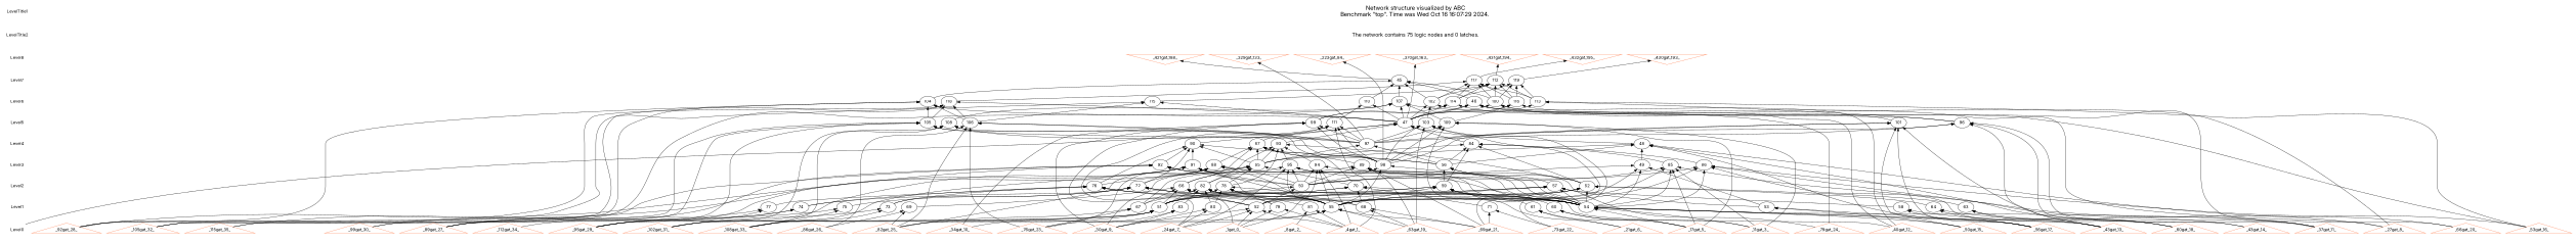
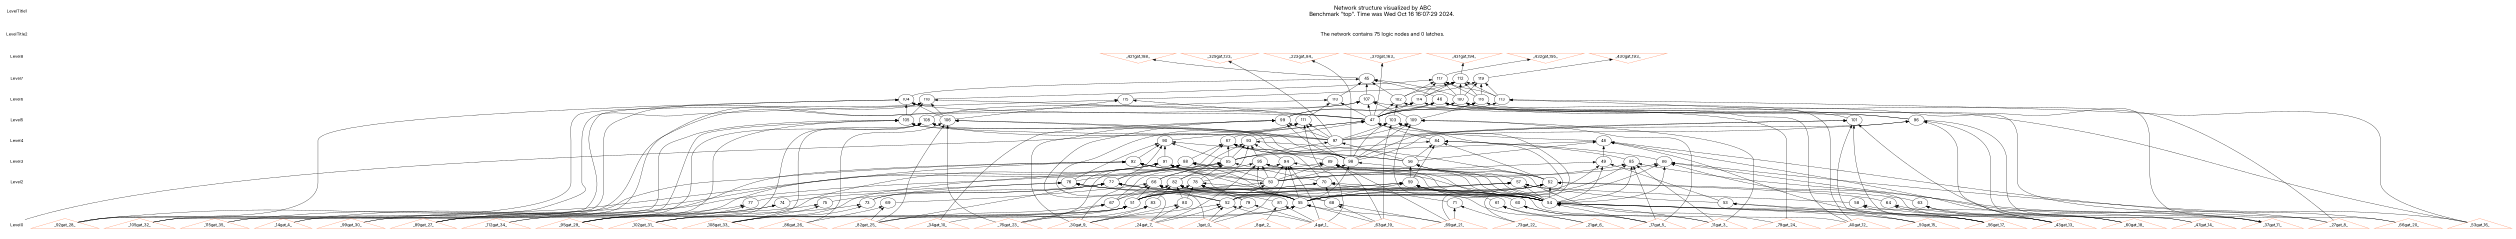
  digraph {
    fontname=Inter
    node [fontname=Inter shape=ellipse]
    edge [dir=back fontname=Inter style=solid]
    LevelTitle1 [shape=plaintext]
    LevelTitle2 [shape=plaintext]
    Level8 [shape=plaintext]
    Level7 [shape=plaintext]
    Level6 [shape=plaintext]
    Level5 [shape=plaintext]
    Level4 [shape=plaintext]
    Level3 [shape=plaintext]
    Level2 [shape=plaintext]
-   Level1 [shape=plaintext]
    Level0 [shape=plaintext]
    n12 [fontsize=20 label="Network structure visualized by ABC\nBenchmark \"top\". Time was Wed Oct 16 16:07:29 2024. " shape=plaintext]
    n13 [fontsize=18 label="The network contains 75 logic nodes and 0 latches.\n" shape=plaintext]
    n14 [color=coral fillcolor=coral label=_421gat_188_ shape=invtriangle]
    n15 [color=coral fillcolor=coral label=_329gat_133_ shape=invtriangle]
    n16 [color=coral fillcolor=coral label=_223gat_84_ shape=invtriangle]
    n17 [color=coral fillcolor=coral label=_370gat_163_ shape=invtriangle]
    n18 [color=coral fillcolor=coral label=_431gat_194_ shape=invtriangle]
    n19 [color=coral fillcolor=coral label=_432gat_195_ shape=invtriangle]
    n20 [color=coral fillcolor=coral label=_430gat_193_ shape=invtriangle]
    n21 [label="45\n"]
    n22 [label="112\n"]
    n23 [label="117\n"]
    n24 [label="119\n"]
    n25 [label="46\n"]
    n26 [label="100\n"]
    n27 [label="102\n"]
    n28 [label="104\n"]
    n29 [label="107\n"]
    n30 [label="110\n"]
    n31 [label="113\n"]
    n32 [label="114\n"]
    n33 [label="115\n"]
    n34 [label="116\n"]
    n35 [label="118\n"]
    n36 [label="47\n"]
    n37 [label="96\n"]
    n38 [label="99\n"]
    n39 [label="101\n"]
    n40 [label="103\n"]
    n41 [label="105\n"]
    n42 [label="106\n"]
    n43 [label="108\n"]
    n44 [label="109\n"]
    n45 [label="111\n"]
    n46 [label="48\n"]
    n47 [label="84\n"]
    n48 [label="87\n"]
    n49 [label="90\n"]
    n50 [label="93\n"]
    n51 [label="97\n"]
    n52 [label="49\n"]
    n53 [label="56\n"]
    n54 [label="65\n"]
    n55 [label="85\n"]
    n56 [label="86\n"]
    n57 [label="88\n"]
    n58 [label="89\n"]
    n59 [label="91\n"]
    n60 [label="92\n"]
    n61 [label="94\n"]
    n62 [label="95\n"]
    n63 [label="98\n"]
    n64 [label="50\n"]
    n65 [label="57\n"]
    n66 [label="59\n"]
    n67 [label="62\n"]
    n68 [label="66\n"]
    n69 [label="70\n"]
    n70 [label="72\n"]
    n71 [label="76\n"]
    n72 [label="78\n"]
    n73 [label="82\n"]
    n74 [label="51\n"]
    n75 [label="52\n"]
    n76 [label="53\n"]
    n77 [label="54\n"]
    n78 [label="55\n"]
    n79 [label="58\n"]
    n80 [label="60\n"]
    n81 [label="61\n"]
    n82 [label="63\n"]
    n83 [label="64\n"]
    n84 [label="67\n"]
    n85 [label="68\n"]
    n86 [label="69\n"]
    n87 [label="71\n"]
    n88 [label="73\n"]
    n89 [label="74\n"]
    n90 [label="75\n"]
    n91 [label="77\n"]
    n92 [label="79\n"]
    n93 [label="80\n"]
    n94 [label="81\n"]
    n95 [label="83\n"]
    n96 [color=coral fillcolor=coral label=_1gat_0_ shape=triangle]
    n97 [color=coral fillcolor=coral label=_11gat_3_ shape=triangle]
    n98 [color=coral fillcolor=coral label=_17gat_5_ shape=triangle]
    n99 [color=coral fillcolor=coral label=_95gat_29_ shape=triangle]
    n100 [color=coral fillcolor=coral label=_112gat_34_ shape=triangle]
    n101 [color=coral fillcolor=coral label=_4gat_1_ shape=triangle]
    n102 [color=coral fillcolor=coral label=_30gat_9_ shape=triangle]
    n103 [color=coral fillcolor=coral label=_27gat_8_ shape=triangle]
    n104 [color=coral fillcolor=coral label=_8gat_2_ shape=triangle]
    n105 [color=coral fillcolor=coral label=_40gat_12_ shape=triangle]
-   n106 [color=coral fillcolor=coral label=_43gat_14_ shape=triangle]
+   n106 [color=coral fillcolor=coral label=_47gat_14_ shape=triangle]
    n107 [color=coral fillcolor=coral label=_69gat_21_ shape=triangle]
    n108 [color=coral fillcolor=coral label=_73gat_22_ shape=triangle]
    n109 [color=coral fillcolor=coral label=_89gat_27_ shape=triangle]
    n110 [color=coral fillcolor=coral label=_53gat_16_ shape=triangle]
    n111 [color=coral fillcolor=coral label=_115gat_35_ shape=triangle]
    n112 [color=coral fillcolor=coral label=_37gat_11_ shape=triangle]
    n113 [color=coral fillcolor=coral label=_63gat_19_ shape=triangle]
    n114 [color=coral fillcolor=coral label=_99gat_30_ shape=triangle]
    n115 [color=coral fillcolor=coral label=_79gat_24_ shape=triangle]
+   n116 [color=coral fillcolor=coral label=_14gat_4_ shape=triangle]
    n117 [color=coral fillcolor=coral label=_102gat_31_ shape=triangle]
    n118 [color=coral fillcolor=coral label=_24gat_7_ shape=triangle]
    n119 [color=coral fillcolor=coral label=_82gat_25_ shape=triangle]
    n120 [color=coral fillcolor=coral label=_66gat_20_ shape=triangle]
    n121 [color=coral fillcolor=coral label=_43gat_13_ shape=triangle]
    n122 [color=coral fillcolor=coral label=_92gat_28_ shape=triangle]
    n123 [color=coral fillcolor=coral label=_76gat_23_ shape=triangle]
    n124 [color=coral fillcolor=coral label=_86gat_26_ shape=triangle]
    n125 [color=coral fillcolor=coral label=_50gat_15_ shape=triangle]
    n126 [color=coral fillcolor=coral label=_108gat_33_ shape=triangle]
    n127 [color=coral fillcolor=coral label=_21gat_6_ shape=triangle]
    n128 [color=coral fillcolor=coral label=_60gat_18_ shape=triangle]
    n129 [color=coral fillcolor=coral label=_56gat_17_ shape=triangle]
    n130 [color=coral fillcolor=coral label=_105gat_32_ shape=triangle]
    n131 [color=coral fillcolor=coral label=_34gat_10_ shape=triangle]
    subgraph sub_1 {
      LevelTitle1
      LevelTitle2
      Level8
      Level7
      Level6
      Level5
      Level4
      Level3
      Level2
-     Level1
      Level0
    }
    subgraph sub_2 {
      rank=same
      LevelTitle1
      n12
    }
    subgraph sub_3 {
      rank=same
      LevelTitle2
      n13
    }
    subgraph sub_4 {
      rank=same
      Level8
      n14
      n15
      n16
      n17
      n18
      n19
      n20
    }
    subgraph sub_5 {
      rank=same
      Level7
      n21
      n22
      n23
      n24
    }
    subgraph sub_6 {
      rank=same
      Level6
      n25
      n26
      n27
      n28
      n29
      n30
      n31
      n32
      n33
      n34
      n35
    }
    subgraph sub_7 {
      rank=same
      Level5
      n36
      n37
      n38
      n39
      n40
      n41
      n42
      n43
      n44
      n45
    }
    subgraph sub_8 {
      rank=same
      Level4
      n46
      n47
      n48
      n49
      n50
      n51
    }
    subgraph sub_9 {
      rank=same
      Level3
      n52
      n53
      n54
      n55
      n56
      n57
      n58
      n59
      n60
      n61
      n62
      n63
    }
    subgraph sub_10 {
      rank=same
      Level2
      n64
      n65
      n66
      n67
      n68
      n69
      n70
      n71
      n72
      n73
    }
    subgraph sub_11 {
      rank=same
-     Level1
      n74
      n75
      n76
      n77
      n78
      n79
      n80
      n81
      n82
      n83
      n84
      n85
      n86
      n87
      n88
      n89
      n90
      n91
      n92
      n93
      n94
      n95
    }
    subgraph sub_12 {
      rank=same
      Level0
      n96
      n97
      n98
      n99
      n100
      n101
      n102
      n103
      n104
      n105
      n106
      n107
      n108
      n109
      n110
      n111
      n112
      n113
      n114
      n115
+     n116
      n117
      n118
      n119
      n120
      n121
      n122
      n123
      n124
      n125
      n126
      n127
      n128
      n129
      n130
      n131
    }
    LevelTitle1 -> LevelTitle2 [style=invis]
    LevelTitle2 -> Level8 [style=invis]
    Level8 -> Level7 [style=invis]
    Level7 -> Level6 [style=invis]
    Level6 -> Level5 [style=invis]
    Level5 -> Level4 [style=invis]
    Level4 -> Level3 [style=invis]
    Level3 -> Level2 [style=invis]
-   Level2 -> Level1 [style=invis]
-   Level1 -> Level0 [style=invis]
    n12 -> n13 [style=invis]
    n13 -> n14 [style=invis]
    n13 -> n15 [style=invis]
    n13 -> n16 [style=invis]
    n13 -> n17 [style=invis]
    n13 -> n18 [style=invis]
    n13 -> n19 [style=invis]
    n13 -> n20 [style=invis]
    n14 -> n15 [style=invis]
    n14 -> n21
    n15 -> n16 [style=invis]
    n15 -> n51
    n16 -> n17 [style=invis]
    n16 -> n63
    n17 -> n18 [style=invis]
    n17 -> n36
    n18 -> n19 [style=invis]
    n18 -> n22
    n19 -> n20 [style=invis]
    n19 -> n23
    n20 -> n24
    n21 -> n25
    n21 -> n26
    n21 -> n27
    n21 -> n28
    n21 -> n29
    n21 -> n30
    n22 -> n26
    n22 -> n27
    n22 -> n31
    n22 -> n32
    n22 -> n33
    n22 -> n34
    n23 -> n26
    n23 -> n27
    n23 -> n31
    n23 -> n32
    n23 -> n34
    n23 -> n35
    n24 -> n26
    n24 -> n31
    n24 -> n32
    n24 -> n34
    n25 -> n36
    n25 -> n37
    n25 -> n38
    n25 -> n105
    n25 -> n110
    n26 -> n36
    n26 -> n39
    n26 -> n120
    n27 -> n36
    n27 -> n40
    n27 -> n115
    n28 -> n36
    n28 -> n41
    n28 -> n42
    n28 -> n122
    n28 -> n130
    n29 -> n36
    n29 -> n43
    n29 -> n44
    n29 -> n103
    n29 -> n111
    n30 -> n36
    n30 -> n45
+   n30 -> n116
    n31 -> n36
    n31 -> n37
    n31 -> n110
    n32 -> n36
    n32 -> n38
    n32 -> n105
    n33 -> n36
    n33 -> n42
    n33 -> n122
    n34 -> n36
    n34 -> n44
    n34 -> n103
    n35 -> n36
    n35 -> n41
    n35 -> n42
    n35 -> n122
    n35 -> n130
    n36 -> n46
    n36 -> n47
    n36 -> n48
    n36 -> n49
    n36 -> n50
    n37 -> n51
    n37 -> n63
    n37 -> n106
-   n37 -> n112
+   n112 -> n37
    n37 -> n121
    n38 -> n51
    n38 -> n63
    n38 -> n102
    n38 -> n118
    n38 -> n131
    n39 -> n51
    n39 -> n63
    n39 -> n125
    n39 -> n128
    n39 -> n129
    n40 -> n51
    n40 -> n63
    n40 -> n107
    n40 -> n108
    n40 -> n113
    n41 -> n51
    n41 -> n63
    n41 -> n99
    n41 -> n109
    n41 -> n114
    n42 -> n51
    n42 -> n63
    n42 -> n119
    n42 -> n123
    n42 -> n124
    n43 -> n51
    n43 -> n63
+   n43 -> n100
    n43 -> n117
    n43 -> n126
    n44 -> n51
    n44 -> n63
    n44 -> n97
    n44 -> n98
    n44 -> n127
    n45 -> Level0
    n45 -> n51
    n45 -> n63
    n45 -> n96
    n45 -> n101
    n46 -> n52
    n46 -> n53
    n46 -> n54
    n46 -> n120
    n46 -> n128
    n46 -> n129
    n47 -> n53
    n47 -> n54
    n47 -> n55
    n47 -> n56
    n47 -> n66
    n47 -> n67
    n48 -> n53
    n48 -> n54
    n48 -> n57
    n48 -> n58
    n48 -> n68
    n48 -> n69
    n49 -> n53
    n49 -> n54
    n49 -> n59
    n49 -> n60
    n49 -> n70
    n49 -> n71
    n50 -> n54
    n50 -> n61
    n50 -> n62
    n50 -> n67
    n50 -> n72
    n50 -> n73
    n51 -> n53
    n51 -> n54
    n52 -> n64
    n52 -> n76
    n52 -> n77
    n52 -> n78
    n53 -> n65
    n53 -> n66
    n53 -> n67
    n54 -> n68
    n54 -> n69
    n54 -> n70
    n54 -> n71
    n54 -> n72
    n54 -> n73
    n55 -> n64
    n55 -> n77
    n55 -> n78
    n55 -> n97
    n55 -> n98
    n55 -> n103
    n56 -> n64
    n56 -> n77
    n56 -> n78
    n56 -> n110
    n56 -> n112
    n56 -> n121
    n57 -> n64
    n57 -> n77
    n57 -> n85
    n57 -> n119
    n57 -> n122
    n57 -> n123
    n58 -> n64
    n58 -> n77
    n58 -> n84
    n58 -> n107
    n58 -> n113
    n58 -> n115
    n59 -> n64
    n59 -> n77
    n59 -> n78
    n59 -> n111
    n59 -> n117
    n59 -> n126
    n60 -> n64
    n60 -> n77
    n60 -> n78
    n60 -> n99
    n60 -> n109
    n60 -> n130
    n61 -> n64
    n61 -> n77
    n61 -> n78
    n61 -> n96
    n61 -> n101
+   n61 -> n116
    n62 -> n64
    n62 -> n77
    n62 -> n78
    n62 -> n102
    n62 -> n105
    n62 -> n118
    n63 -> n64
    n63 -> n77
    n63 -> n78
    n64 -> n74
    n64 -> n75
    n65 -> n74
    n65 -> n75
    n65 -> n76
    n65 -> n77
    n65 -> n78
    n65 -> n79
    n66 -> n74
    n66 -> n75
    n66 -> n77
    n66 -> n78
    n66 -> n80
    n66 -> n81
    n67 -> n74
    n67 -> n75
    n67 -> n77
    n67 -> n78
    n67 -> n82
    n67 -> n83
    n68 -> n74
    n68 -> n75
    n68 -> n77
    n68 -> n84
    n68 -> n85
    n68 -> n86
    n69 -> n74
    n69 -> n77
    n69 -> n84
    n69 -> n85
    n69 -> n87
    n70 -> n75
    n70 -> n77
    n70 -> n78
    n70 -> n88
    n70 -> n89
    n70 -> n90
    n71 -> n75
    n71 -> n77
    n71 -> n78
    n71 -> n88
-   n71 -> n89
    n71 -> n91
    n72 -> n74
    n72 -> n77
    n72 -> n78
    n72 -> n92
    n72 -> n93
    n72 -> n94
    n73 -> n74
    n73 -> n77
    n73 -> n78
    n73 -> n92
    n73 -> n93
    n73 -> n95
    n74 -> n99
    n74 -> n109
    n74 -> n117
    n74 -> n126
    n75 -> n96
    n75 -> n101
    n75 -> n102
    n75 -> n118
    n76 -> n125
    n76 -> n129
    n77 -> n97
    n77 -> n98
    n77 -> n112
    n77 -> n121
    n77 -> n125
    n77 -> n129
    n78 -> n107
    n78 -> n113
    n78 -> n119
    n78 -> n123
    n79 -> n128
    n79 -> n129
    n80 -> n97
    n80 -> n98
    n81 -> n98
    n81 -> n127
    n82 -> n112
    n82 -> n121
    n83 -> n106
    n83 -> n121
    n84 -> n119
    n84 -> n123
    n85 -> n107
    n85 -> n113
    n86 -> n119
    n86 -> n124
    n87 -> n107
    n87 -> n108
    n88 -> n117
    n88 -> n126
    n89 -> n99
    n89 -> n109
    n90 -> n100
    n90 -> n126
    n91 -> n99
    n91 -> n114
    n92 -> n96
    n92 -> n101
    n93 -> n102
    n93 -> n118
    n94 -> n101
    n94 -> n104
    n95 -> n102
    n95 -> n131
  }
